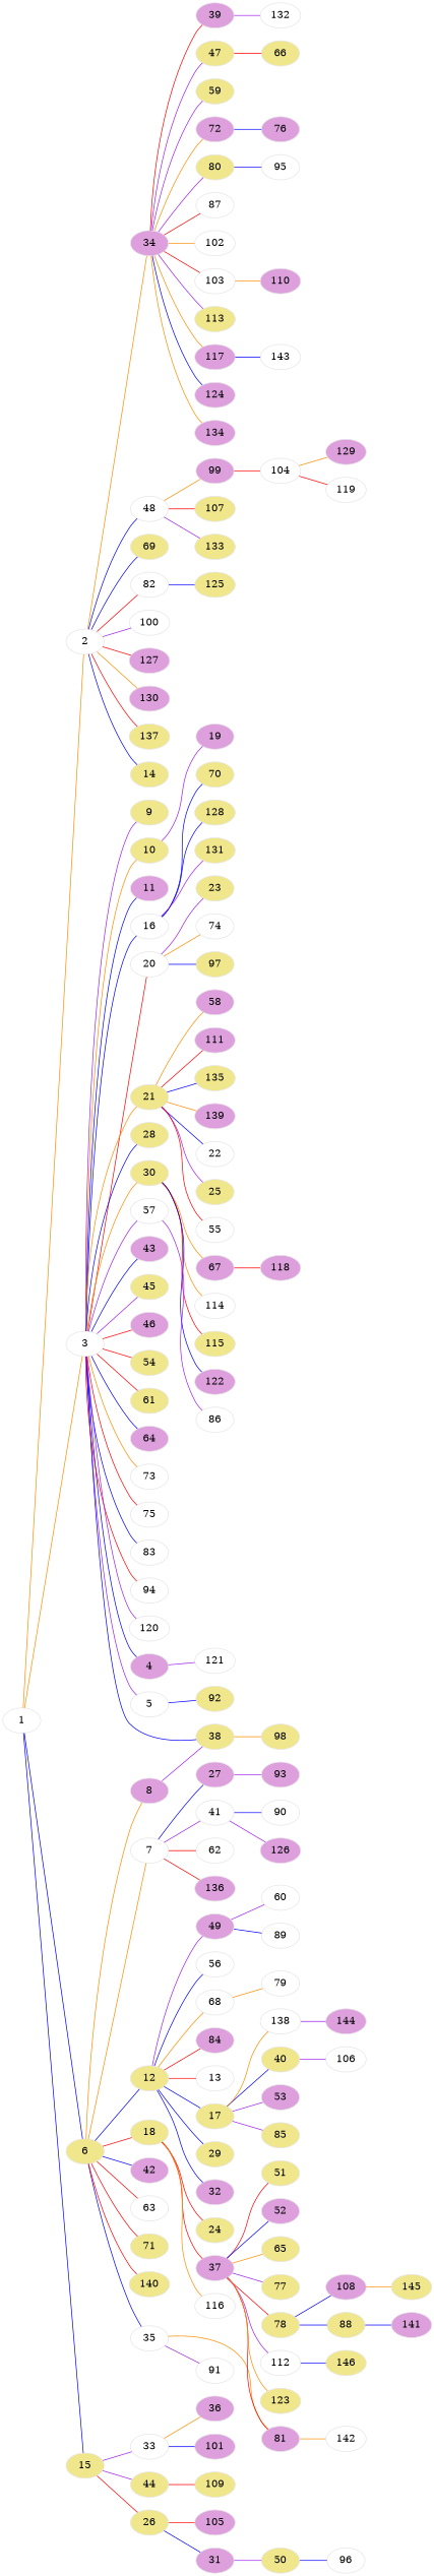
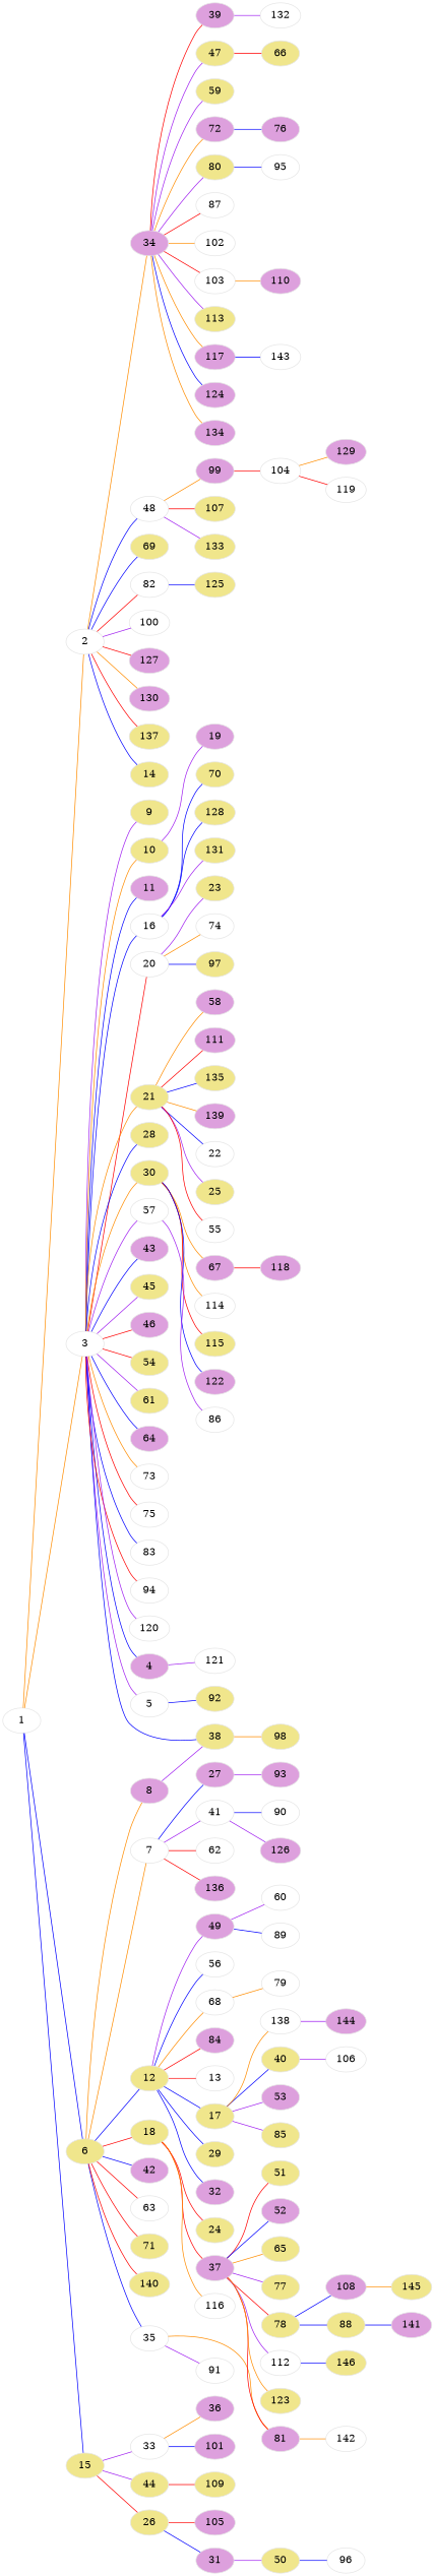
  graph {
    rankdir=LR
    node [color=gray90 fillcolor=khaki style=filled]
    edge [color=blue]
    1 [fillcolor=white]
    2 [fillcolor=white]
    3 [fillcolor=white]
    6
    15
    14
    34 [fillcolor=plum]
    48 [fillcolor=white]
    69
    82 [fillcolor=white]
    100 [fillcolor=white]
    127 [fillcolor=plum]
    130 [fillcolor=plum]
    137
    4 [fillcolor=plum]
    5 [fillcolor=white]
    9
    10
    11 [fillcolor=plum]
    16 [fillcolor=white]
    20 [fillcolor=white]
    21
    28
    30
    38
    43 [fillcolor=plum]
    45
    46 [fillcolor=plum]
    54
    57 [fillcolor=white]
    61
    64 [fillcolor=plum]
    73 [fillcolor=white]
    75 [fillcolor=white]
    83 [fillcolor=white]
    94 [fillcolor=white]
    120 [fillcolor=white]
    7 [fillcolor=white]
    8 [fillcolor=plum]
    12
    18
    35 [fillcolor=white]
    42 [fillcolor=plum]
    63 [fillcolor=white]
    71
    140
    26
    33 [fillcolor=white]
    44
    39 [fillcolor=plum]
    47
    59
    72 [fillcolor=plum]
    80
    87 [fillcolor=white]
    102 [fillcolor=white]
    103 [fillcolor=white]
    113
    117 [fillcolor=plum]
    124 [fillcolor=plum]
    134 [fillcolor=plum]
    99 [fillcolor=plum]
    107
    133
    125
    121 [fillcolor=white]
    92
    19 [fillcolor=plum]
    70
    128
    131
    23
    74 [fillcolor=white]
    97
    22 [fillcolor=white]
    25
    55 [fillcolor=white]
    58 [fillcolor=plum]
    111 [fillcolor=plum]
    135
    139 [fillcolor=plum]
    67 [fillcolor=plum]
    114 [fillcolor=white]
    115
    122 [fillcolor=plum]
    98
    86 [fillcolor=white]
    27 [fillcolor=plum]
    41 [fillcolor=white]
    62 [fillcolor=white]
    136 [fillcolor=plum]
    13 [fillcolor=white]
    17
    29
    32 [fillcolor=plum]
    49 [fillcolor=plum]
    56 [fillcolor=white]
    68 [fillcolor=white]
    84 [fillcolor=plum]
    24
    37 [fillcolor=plum]
    116 [fillcolor=white]
    81 [fillcolor=plum]
    91 [fillcolor=white]
    93 [fillcolor=plum]
    90 [fillcolor=white]
    126 [fillcolor=plum]
    40
    53 [fillcolor=plum]
    85
    138 [fillcolor=white]
    60 [fillcolor=white]
    89 [fillcolor=white]
    79 [fillcolor=white]
    31 [fillcolor=plum]
    105 [fillcolor=plum]
    36 [fillcolor=plum]
    101 [fillcolor=plum]
    109
    106 [fillcolor=white]
    144 [fillcolor=plum]
    51
    52 [fillcolor=plum]
    65
    77
    78
    112 [fillcolor=white]
    123
    50
    118 [fillcolor=plum]
    96 [fillcolor=white]
    132 [fillcolor=white]
    66
    76 [fillcolor=plum]
    95 [fillcolor=white]
    110 [fillcolor=plum]
    143 [fillcolor=white]
    142 [fillcolor=white]
    88
    108 [fillcolor=plum]
    146
    104 [fillcolor=white]
    141 [fillcolor=plum]
    145
    119 [fillcolor=white]
    129 [fillcolor=plum]
    1 -- 2 [color=darkorange]
    1 -- 3 [color=darkorange]
    1 -- 6
    1 -- 15
    2 -- 14
    2 -- 34 [color=darkorange]
    2 -- 48
    2 -- 69
    2 -- 82 [color=red]
    2 -- 100 [color=purple]
    2 -- 127 [color=red]
    2 -- 130 [color=darkorange]
    2 -- 137 [color=red]
    3 -- 4
    3 -- 5 [color=purple]
    3 -- 9 [color=purple]
    3 -- 10 [color=darkorange]
    3 -- 11
    3 -- 16
    3 -- 20 [color=red]
    3 -- 21 [color=darkorange]
    3 -- 28
    3 -- 30 [color=darkorange]
    3 -- 38
    3 -- 43
    3 -- 45 [color=purple]
    3 -- 46 [color=red]
    3 -- 54 [color=red]
    3 -- 57 [color=purple]
-   3 -- 61 [color=red]
+   3 -- 61 [color=purple]
    3 -- 64
    3 -- 73 [color=darkorange]
    3 -- 75 [color=red]
    3 -- 83
    3 -- 94 [color=red]
    3 -- 120 [color=purple]
    6 -- 7 [color=darkorange]
    6 -- 8 [color=darkorange]
    6 -- 12
    6 -- 18 [color=red]
    6 -- 35
    6 -- 42
    6 -- 63 [color=red]
    6 -- 71 [color=red]
    6 -- 140 [color=red]
    15 -- 26 [color=red]
    15 -- 33 [color=purple]
    15 -- 44 [color=purple]
    34 -- 39 [color=red]
    34 -- 47 [color=purple]
    34 -- 59 [color=purple]
    34 -- 72 [color=darkorange]
    34 -- 80 [color=purple]
    34 -- 87 [color=red]
    34 -- 102 [color=darkorange]
    34 -- 103 [color=red]
    34 -- 113 [color=purple]
    34 -- 117 [color=darkorange]
    34 -- 124
    34 -- 134 [color=darkorange]
    48 -- 99 [color=darkorange]
    48 -- 107 [color=red]
    48 -- 133 [color=purple]
    82 -- 125
    4 -- 121 [color=purple]
    5 -- 92
    10 -- 19 [color=purple]
    16 -- 70
    16 -- 128
    16 -- 131 [color=purple]
    20 -- 23 [color=purple]
    20 -- 74 [color=darkorange]
    20 -- 97
    21 -- 22
    21 -- 25 [color=purple]
    21 -- 55 [color=red]
    21 -- 58 [color=darkorange]
    21 -- 111 [color=red]
    21 -- 135
    21 -- 139 [color=darkorange]
    30 -- 67 [color=darkorange]
    30 -- 114 [color=darkorange]
    30 -- 115 [color=red]
    30 -- 122
    38 -- 98 [color=darkorange]
    57 -- 86 [color=purple]
    7 -- 27
    7 -- 41 [color=purple]
    7 -- 62 [color=red]
    7 -- 136 [color=red]
    8 -- 38 [color=purple]
    12 -- 13 [color=red]
    12 -- 17
    12 -- 29
    12 -- 32
    12 -- 49 [color=purple]
    12 -- 56
    12 -- 68 [color=darkorange]
    12 -- 84 [color=red]
    18 -- 24 [color=red]
    18 -- 37 [color=red]
    18 -- 116 [color=darkorange]
    35 -- 81 [color=darkorange]
    35 -- 91 [color=purple]
    26 -- 31
    26 -- 105 [color=red]
    33 -- 36 [color=darkorange]
    33 -- 101
    44 -- 109 [color=red]
    39 -- 132 [color=purple]
    47 -- 66 [color=red]
    72 -- 76
    80 -- 95
    103 -- 110 [color=darkorange]
    117 -- 143
    99 -- 104 [color=red]
    67 -- 118 [color=red]
    27 -- 93 [color=purple]
    41 -- 90
    41 -- 126 [color=purple]
    17 -- 40
    17 -- 53 [color=purple]
    17 -- 85 [color=purple]
    17 -- 138 [color=darkorange]
    49 -- 60 [color=purple]
    49 -- 89
    68 -- 79 [color=darkorange]
    37 -- 81 [color=red]
    37 -- 51 [color=red]
    37 -- 52
    37 -- 65 [color=darkorange]
    37 -- 77 [color=purple]
    37 -- 78 [color=red]
    37 -- 112 [color=purple]
    37 -- 123 [color=darkorange]
    81 -- 142 [color=darkorange]
    40 -- 106 [color=purple]
    138 -- 144 [color=purple]
    31 -- 50 [color=purple]
    78 -- 88
    78 -- 108
    112 -- 146
    50 -- 96
    88 -- 141
    108 -- 145 [color=darkorange]
    104 -- 119 [color=red]
    104 -- 129 [color=darkorange]
  }
